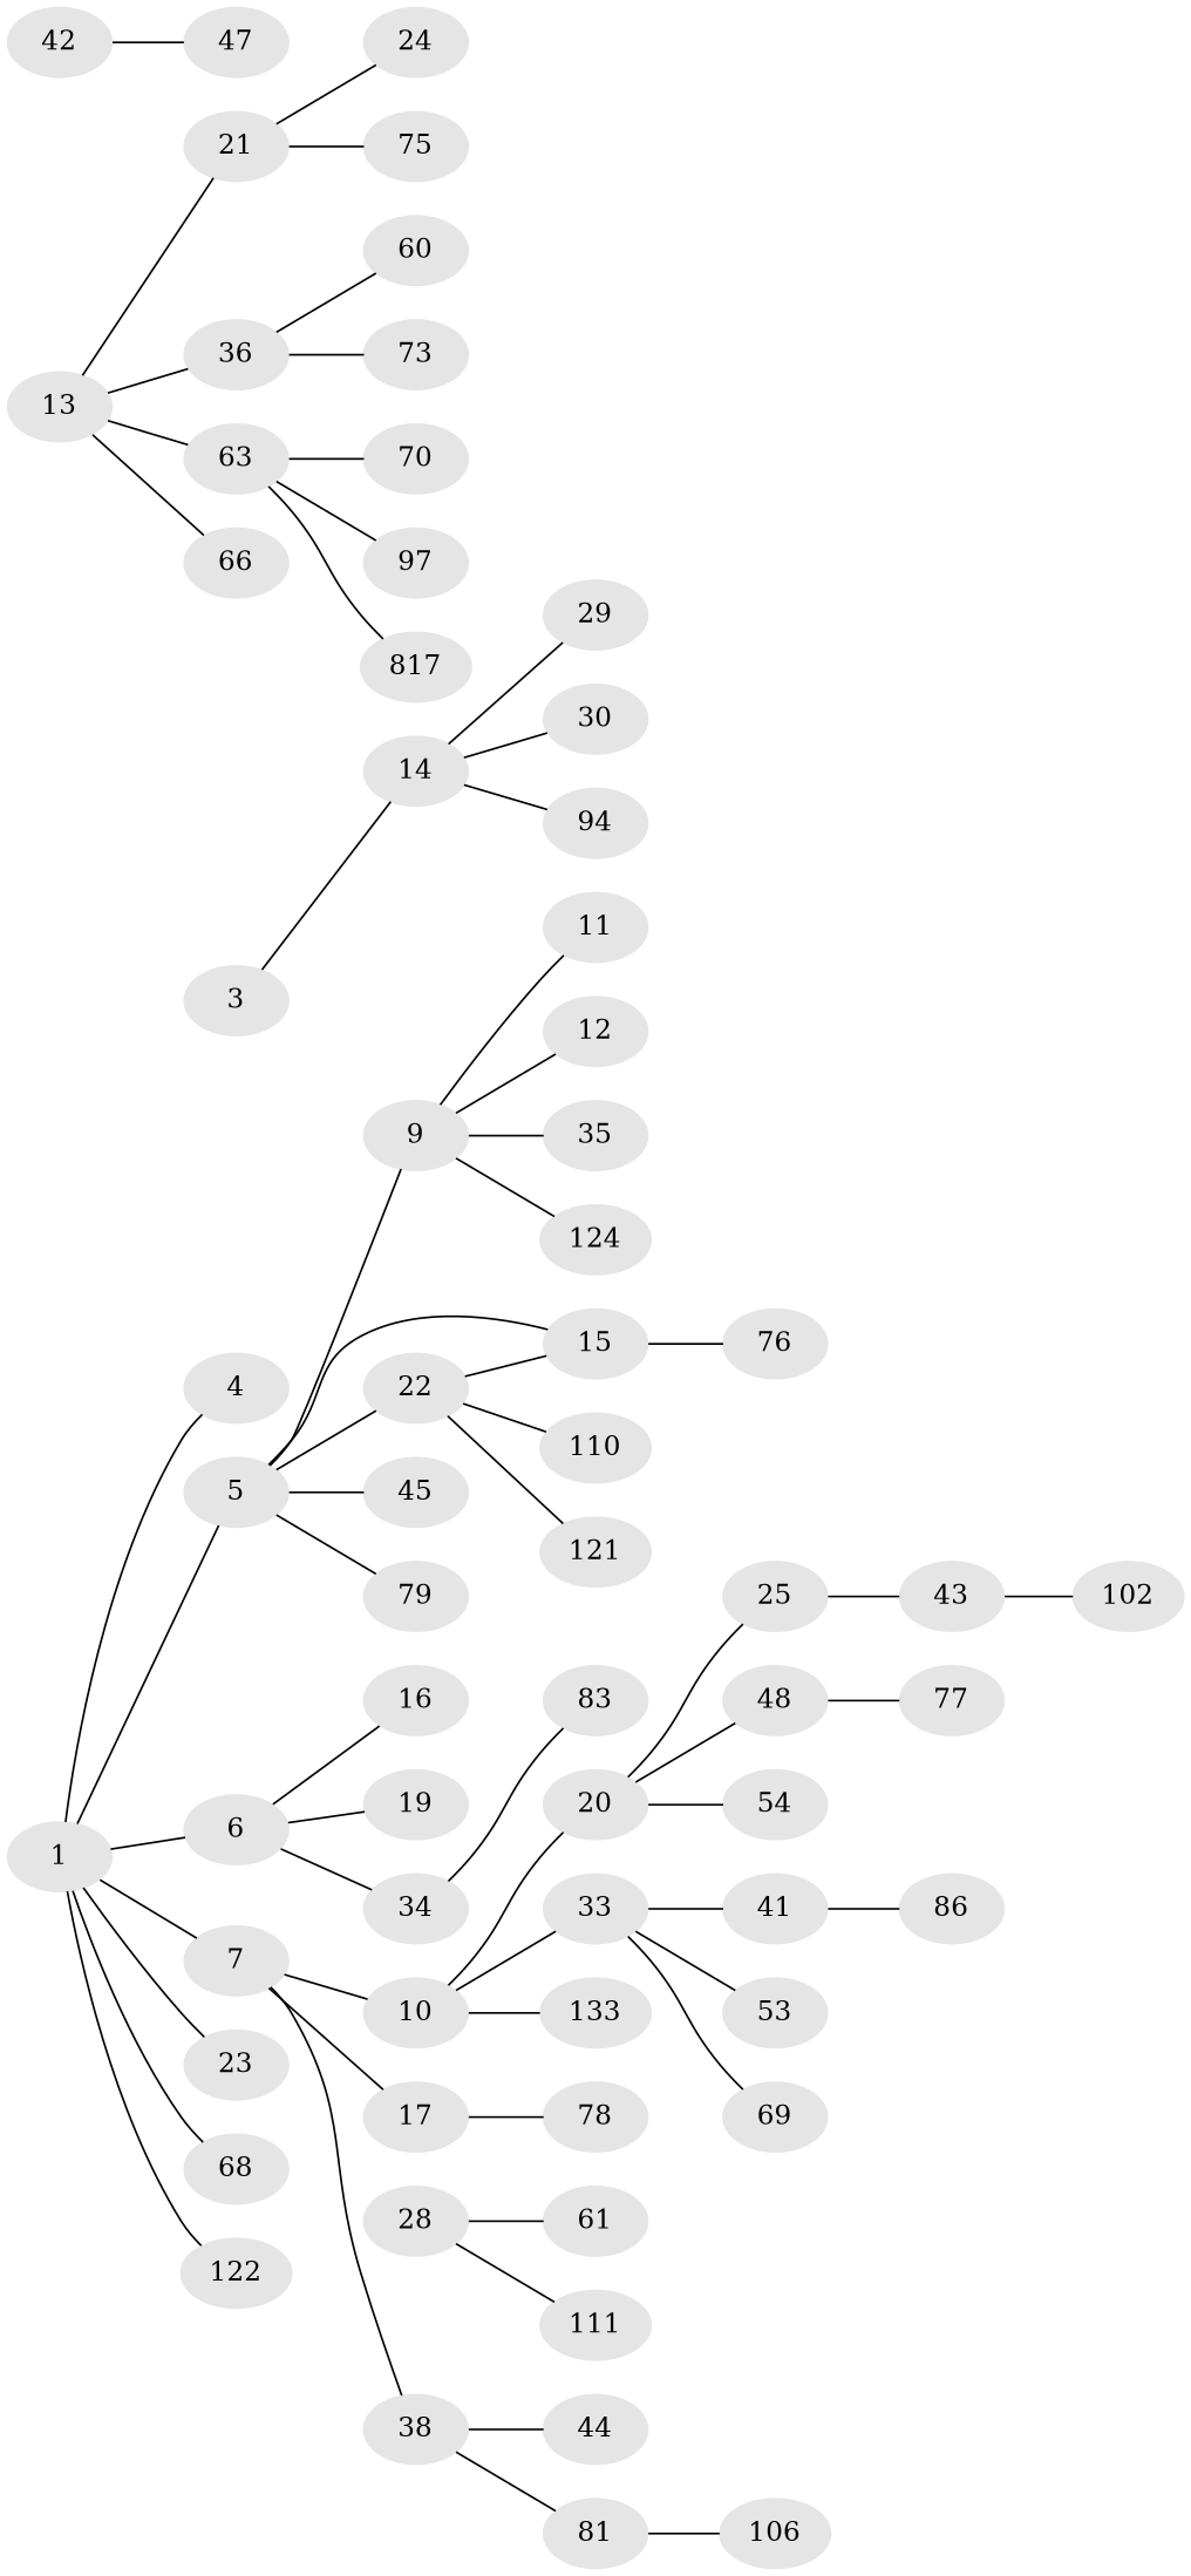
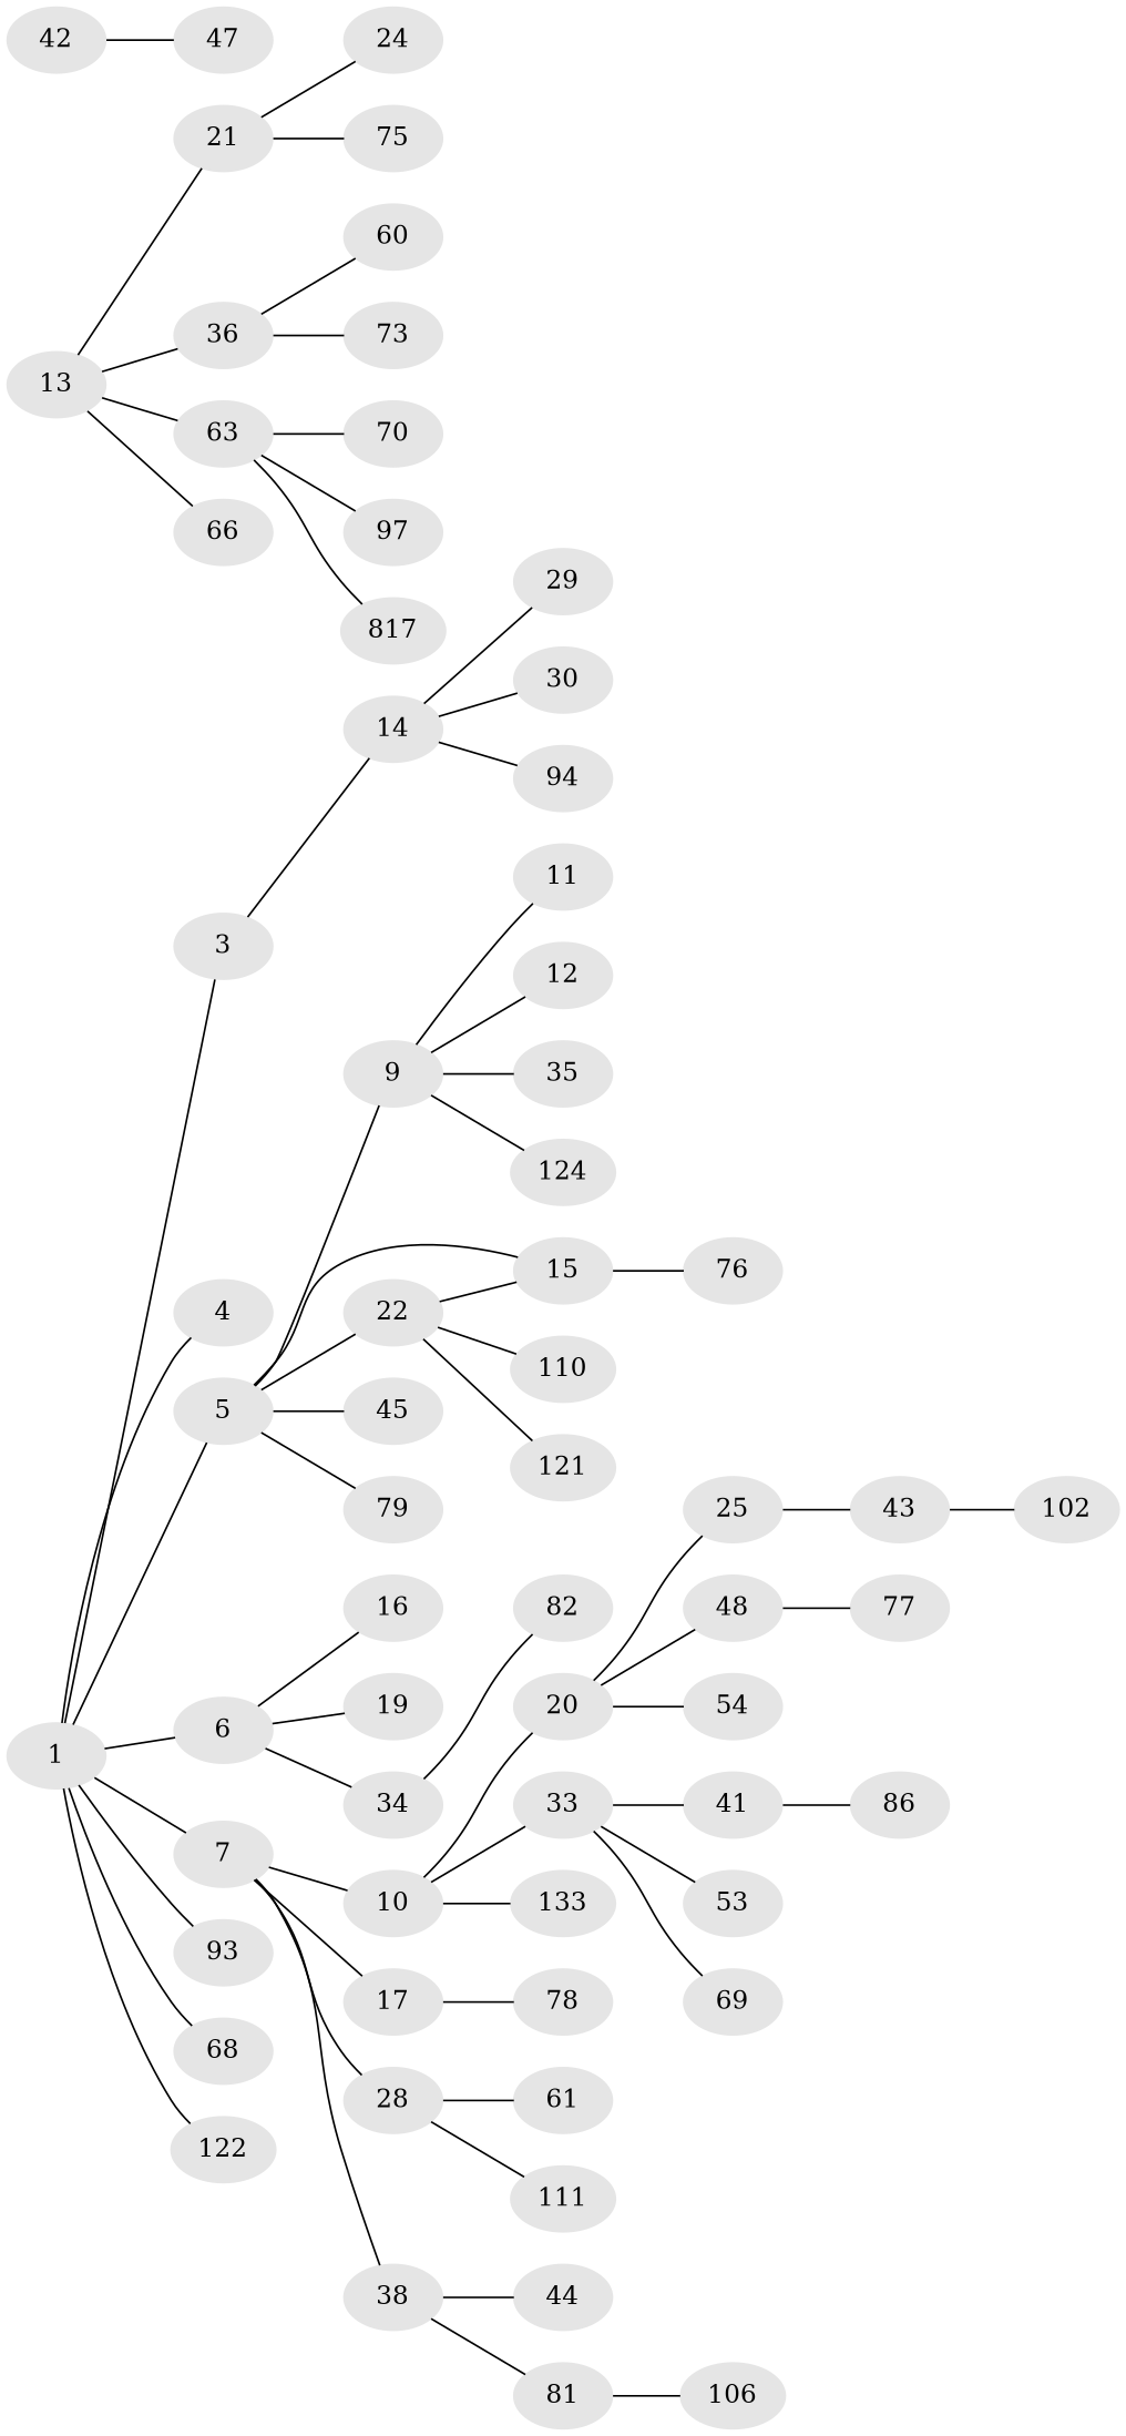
  graph {
    rankdir=LR
    node [color=gray90 style=filled]
    1 [super="+2"]
    3 [super="+93+39"]
    4
    5
    6 [super="+26"]
    7 [super="+8+27"]
-   23 [super="+71"]
+   23 [super="+71" label=93]
    68
    122
    14
    9
    15 [super="+58"]
    22
    45
    79
    16 [super="+115"]
    19
    34 [super="+67+56"]
    10
    17 [super="+18+127+92"]
    28 [super="+74"]
    38 [super="+59"]
    21 [super="+32"]
    13
    36 [super="+40"]
    63 [super="+65+87"]
    66 [super="+120"]
    29 [super="+98+37"]
    30
    94
    11 [super="+50+101+114+96+31"]
    12
    35
    124
    76 [super="+113+119"]
    110
    121
-   83
+   83 [label=82]
    20
    33 [super="+80+49+52"]
    133
    78
    61 [super="+100+95"]
    111
    44
    81
    25 [super="+64+104+85+72"]
    48
    54
    41
    53
    69
    24 [super="+103"]
    75 [super="+82"]
    60 [super="+132+107"]
    73 [super="+88"]
    70 [super="+123+126"]
    97
    n59 [label=817]
    43
    77
    42
    47
    102
    86 [super="+131+108"]
    n66 [label=106]
+   1 -- 3
    1 -- 4
    1 -- 5
    1 -- 6
    1 -- 7
    1 -- 23
    1 -- 68
    1 -- 122
    3 -- 14
    5 -- 9
    5 -- 15
    5 -- 22
    5 -- 45
    5 -- 79
    6 -- 16
    6 -- 19
    6 -- 34
    7 -- 10
    7 -- 17
+   7 -- 28
    7 -- 38
    14 -- 29
    14 -- 30
    14 -- 94
    9 -- 11
    9 -- 12
    9 -- 35
    9 -- 124
    15 -- 76
    22 -- 15
    22 -- 110
    22 -- 121
    34 -- 83
    10 -- 20
    10 -- 33
    10 -- 133
    17 -- 78
    28 -- 61
    28 -- 111
    38 -- 44
    38 -- 81
    21 -- 24
    21 -- 75
    13 -- 21
    13 -- 36
    13 -- 63
    13 -- 66
    36 -- 60
    36 -- 73
    63 -- 70
    63 -- 97
    63 -- n59
    20 -- 25
    20 -- 48
    20 -- 54
    33 -- 41
    33 -- 53
    33 -- 69
    81 -- n66
    25 -- 43
    48 -- 77
    41 -- 86
    43 -- 102
    42 -- 47
  }
